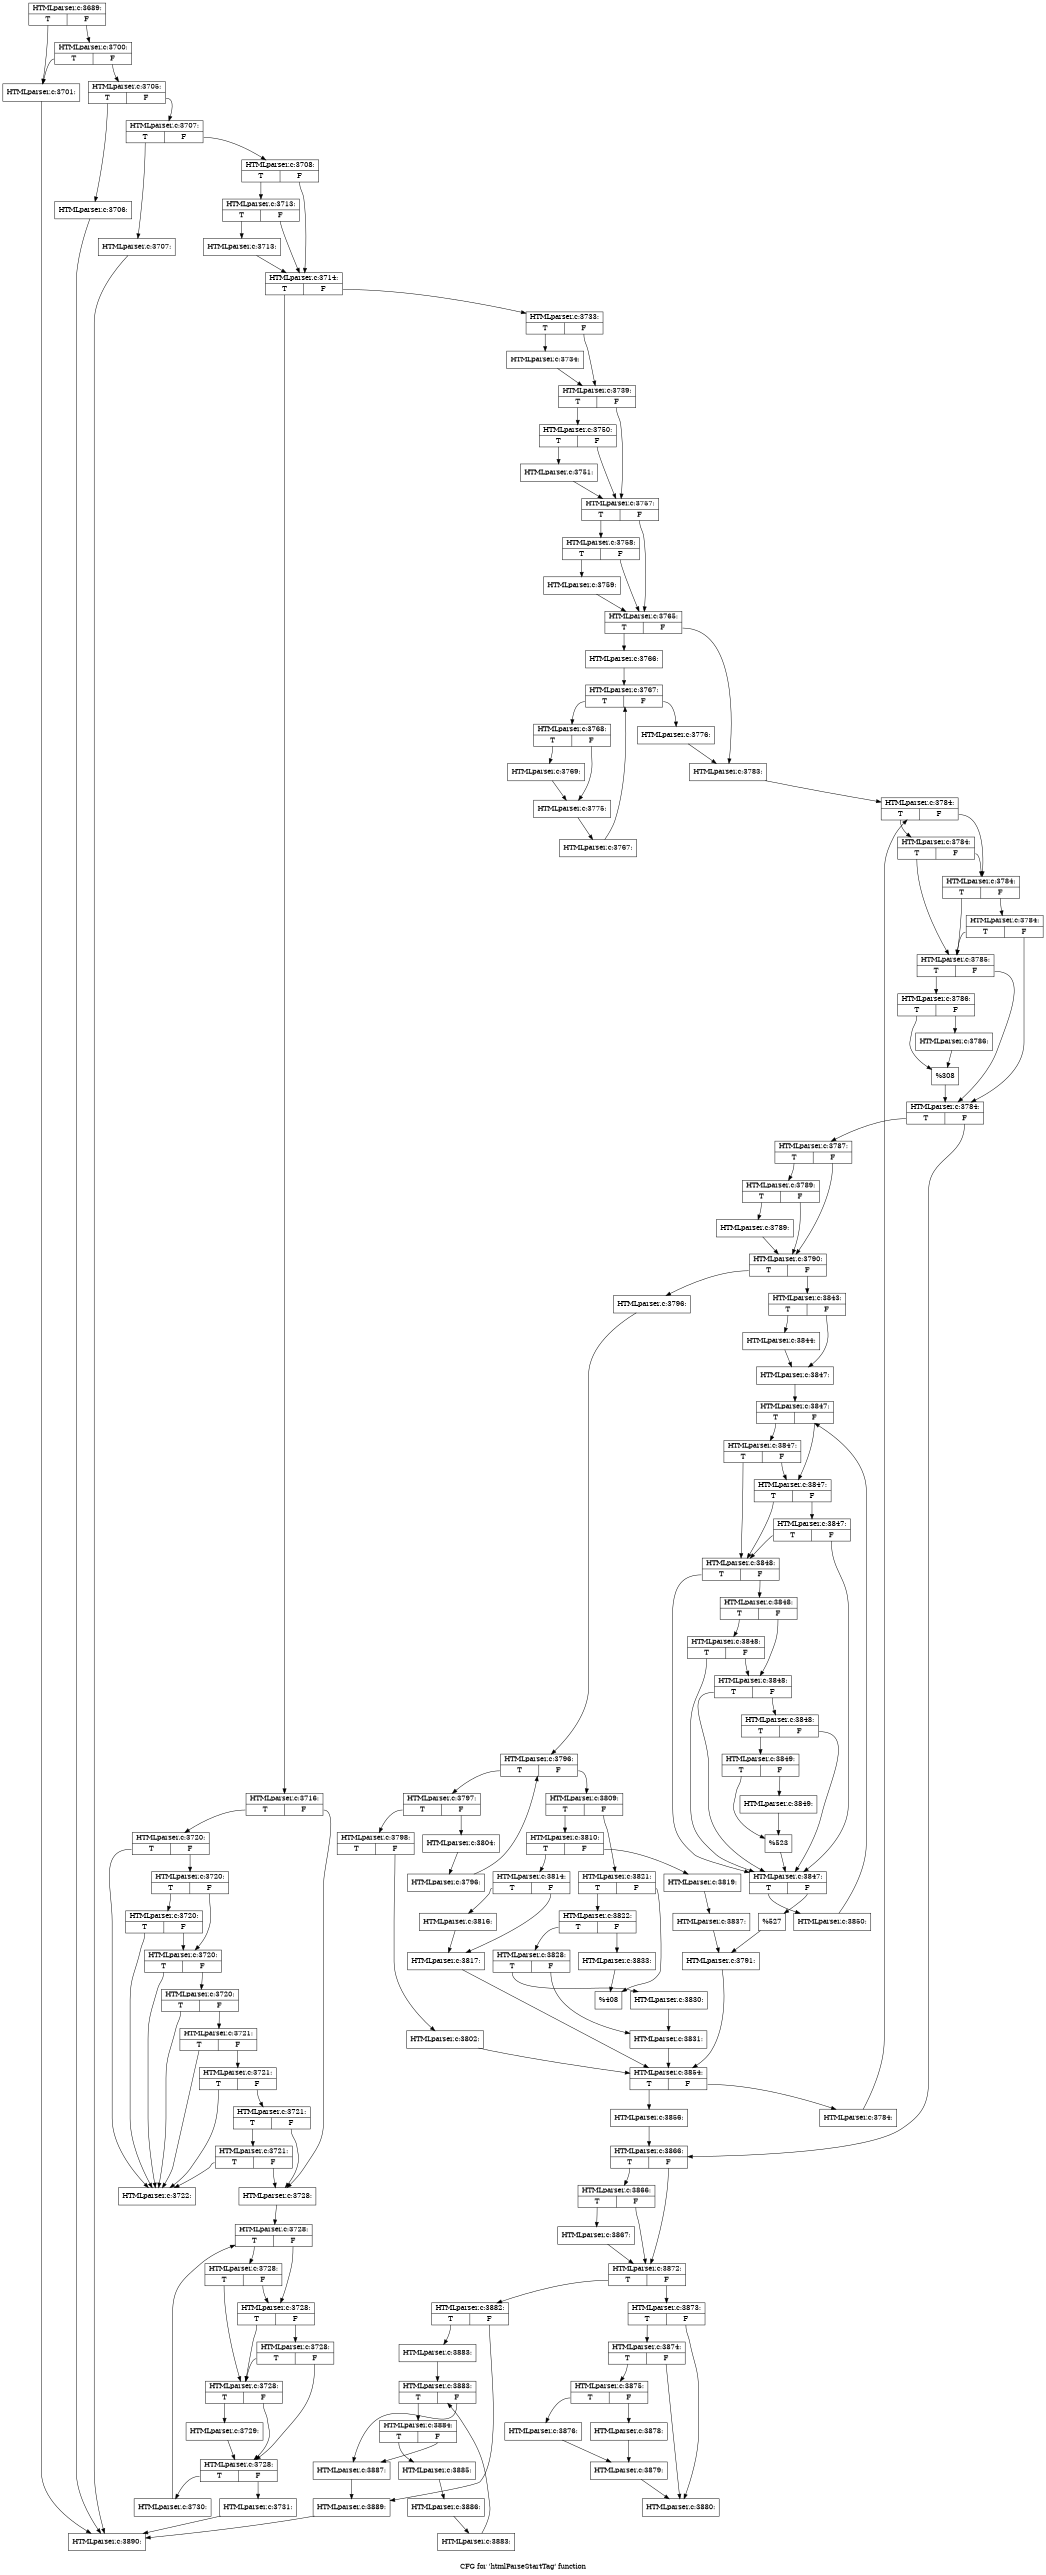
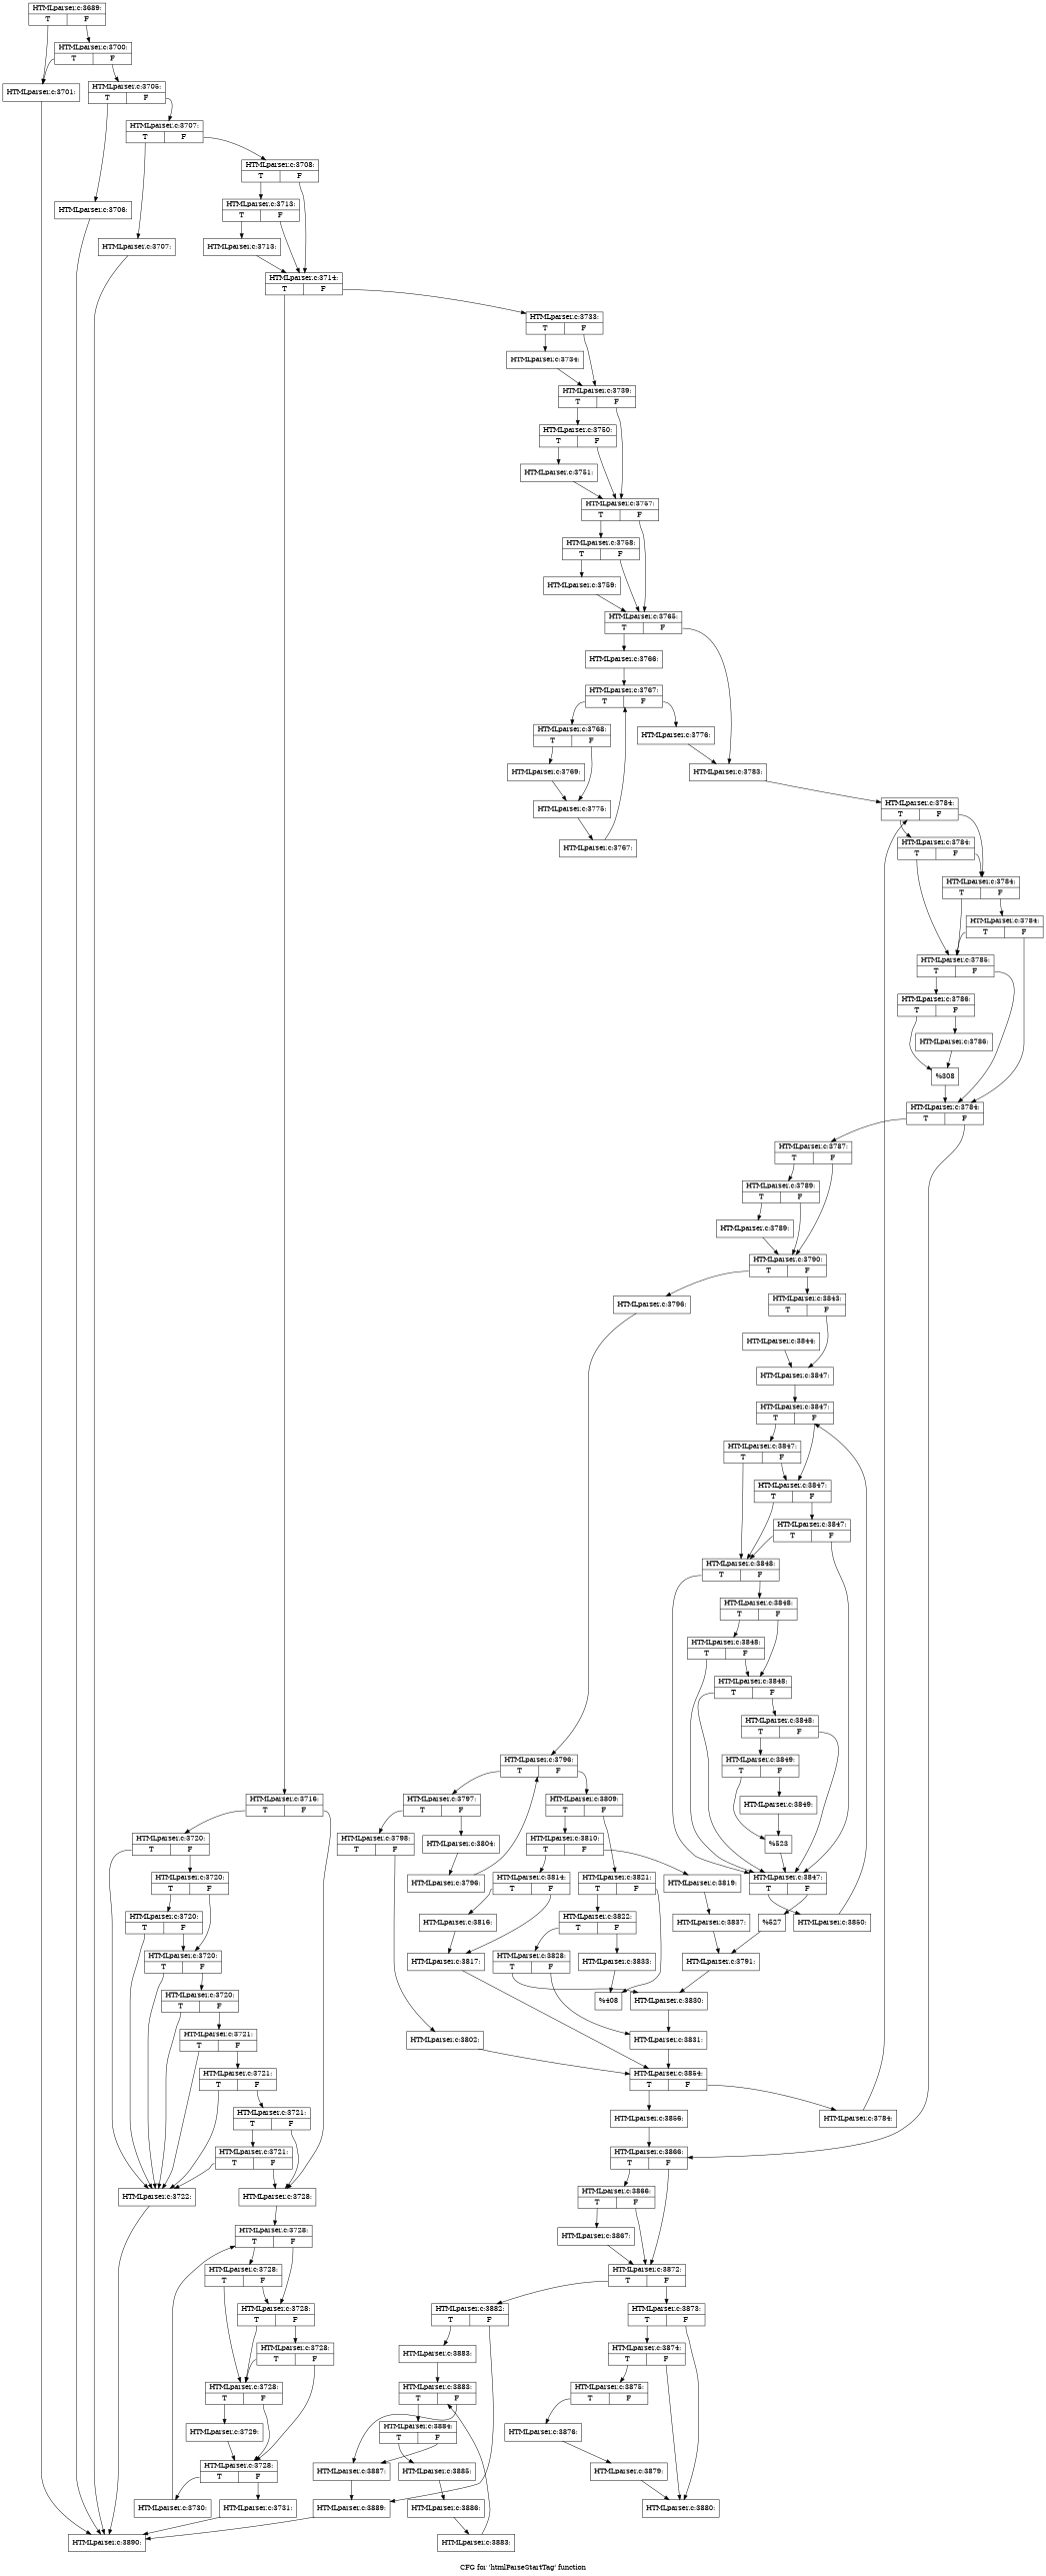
  digraph {
    label="CFG for 'htmlParseStartTag' function"
    node [shape=record]
    edge [tailport=s0]
    n1 [label="{HTMLparser.c:3689:|{<s0>T|<s1>F}}"]
    n2 [label="{HTMLparser.c:3701:}"]
    n3 [label="{HTMLparser.c:3700:|{<s0>T|<s1>F}}"]
    n4 [label="{HTMLparser.c:3890:}"]
    n5 [label="{HTMLparser.c:3705:|{<s0>T|<s1>F}}"]
    n6 [label="{HTMLparser.c:3706:}"]
    n7 [label="{HTMLparser.c:3707:|{<s0>T|<s1>F}}"]
    n8 [label="{HTMLparser.c:3707:}"]
    n9 [label="{HTMLparser.c:3708:|{<s0>T|<s1>F}}"]
    n10 [label="{HTMLparser.c:3713:|{<s0>T|<s1>F}}"]
    n11 [label="{HTMLparser.c:3714:|{<s0>T|<s1>F}}"]
    n12 [label="{HTMLparser.c:3713:}"]
    n13 [label="{HTMLparser.c:3716:|{<s0>T|<s1>F}}"]
    n14 [label="{HTMLparser.c:3733:|{<s0>T|<s1>F}}"]
    n15 [label="{HTMLparser.c:3720:|{<s0>T|<s1>F}}"]
    n16 [label="{HTMLparser.c:3728:}"]
    n17 [label="{HTMLparser.c:3734:}"]
    n18 [label="{HTMLparser.c:3739:|{<s0>T|<s1>F}}"]
    n19 [label="{HTMLparser.c:3722:}"]
    n20 [label="{HTMLparser.c:3720:|{<s0>T|<s1>F}}"]
    n21 [label="{HTMLparser.c:3728:|{<s0>T|<s1>F}}"]
    n22 [label="{HTMLparser.c:3750:|{<s0>T|<s1>F}}"]
    n23 [label="{HTMLparser.c:3757:|{<s0>T|<s1>F}}"]
    n24 [label="{HTMLparser.c:3720:|{<s0>T|<s1>F}}"]
    n25 [label="{HTMLparser.c:3720:|{<s0>T|<s1>F}}"]
    n26 [label="{HTMLparser.c:3728:|{<s0>T|<s1>F}}"]
    n27 [label="{HTMLparser.c:3728:|{<s0>T|<s1>F}}"]
    n28 [label="{HTMLparser.c:3720:|{<s0>T|<s1>F}}"]
    n29 [label="{HTMLparser.c:3721:|{<s0>T|<s1>F}}"]
    n30 [label="{HTMLparser.c:3721:|{<s0>T|<s1>F}}"]
    n31 [label="{HTMLparser.c:3721:|{<s0>T|<s1>F}}"]
    n32 [label="{HTMLparser.c:3721:|{<s0>T|<s1>F}}"]
    n33 [label="{HTMLparser.c:3728:|{<s0>T|<s1>F}}"]
    n34 [label="{HTMLparser.c:3728:|{<s0>T|<s1>F}}"]
    n35 [label="{HTMLparser.c:3728:|{<s0>T|<s1>F}}"]
    n36 [label="{HTMLparser.c:3729:}"]
    n37 [label="{HTMLparser.c:3730:}"]
    n38 [label="{HTMLparser.c:3731:}"]
    n39 [label="{HTMLparser.c:3751:}"]
    n40 [label="{HTMLparser.c:3758:|{<s0>T|<s1>F}}"]
    n41 [label="{HTMLparser.c:3765:|{<s0>T|<s1>F}}"]
    n42 [label="{HTMLparser.c:3759:}"]
    n43 [label="{HTMLparser.c:3766:}"]
    n44 [label="{HTMLparser.c:3783:}"]
    n45 [label="{HTMLparser.c:3767:|{<s0>T|<s1>F}}"]
    n46 [label="{HTMLparser.c:3784:|{<s0>T|<s1>F}}"]
    n47 [label="{HTMLparser.c:3768:|{<s0>T|<s1>F}}"]
    n48 [label="{HTMLparser.c:3776:}"]
    n49 [label="{HTMLparser.c:3784:|{<s0>T|<s1>F}}"]
    n50 [label="{HTMLparser.c:3784:|{<s0>T|<s1>F}}"]
    n51 [label="{HTMLparser.c:3769:}"]
    n52 [label="{HTMLparser.c:3775:}"]
    n53 [label="{HTMLparser.c:3767:}"]
    n54 [label="{HTMLparser.c:3785:|{<s0>T|<s1>F}}"]
    n55 [label="{HTMLparser.c:3784:|{<s0>T|<s1>F}}"]
    n56 [label="{HTMLparser.c:3784:|{<s0>T|<s1>F}}"]
    n57 [label="{HTMLparser.c:3786:|{<s0>T|<s1>F}}"]
    n58 [label="{HTMLparser.c:3787:|{<s0>T|<s1>F}}"]
    n59 [label="{HTMLparser.c:3866:|{<s0>T|<s1>F}}"]
    n60 [label="{%308}"]
    n61 [label="{HTMLparser.c:3786:}"]
    n62 [label="{HTMLparser.c:3789:|{<s0>T|<s1>F}}"]
    n63 [label="{HTMLparser.c:3790:|{<s0>T|<s1>F}}"]
    n64 [label="{HTMLparser.c:3866:|{<s0>T|<s1>F}}"]
    n65 [label="{HTMLparser.c:3872:|{<s0>T|<s1>F}}"]
    n66 [label="{HTMLparser.c:3789:}"]
    n67 [label="{HTMLparser.c:3796:}"]
    n68 [label="{HTMLparser.c:3843:|{<s0>T|<s1>F}}"]
    n69 [label="{HTMLparser.c:3867:}"]
    n70 [label="{HTMLparser.c:3882:|{<s0>T|<s1>F}}"]
    n71 [label="{HTMLparser.c:3873:|{<s0>T|<s1>F}}"]
    n72 [label="{HTMLparser.c:3796:|{<s0>T|<s1>F}}"]
    n73 [label="{HTMLparser.c:3844:}"]
    n74 [label="{HTMLparser.c:3847:}"]
    n75 [label="{HTMLparser.c:3797:|{<s0>T|<s1>F}}"]
    n76 [label="{HTMLparser.c:3809:|{<s0>T|<s1>F}}"]
    n77 [label="{HTMLparser.c:3847:|{<s0>T|<s1>F}}"]
    n78 [label="{HTMLparser.c:3798:|{<s0>T|<s1>F}}"]
    n79 [label="{HTMLparser.c:3804:}"]
    n80 [label="{HTMLparser.c:3810:|{<s0>T|<s1>F}}"]
    n81 [label="{HTMLparser.c:3821:|{<s0>T|<s1>F}}"]
    n82 [label="{HTMLparser.c:3802:}"]
    n83 [label="{HTMLparser.c:3796:}"]
    n84 [label="{HTMLparser.c:3814:|{<s0>T|<s1>F}}"]
    n85 [label="{HTMLparser.c:3819:}"]
    n86 [label="{HTMLparser.c:3822:|{<s0>T|<s1>F}}"]
    n87 [label="{%408}"]
    n88 [label="{HTMLparser.c:3854:|{<s0>T|<s1>F}}"]
    n89 [label="{HTMLparser.c:3856:}"]
    n90 [label="{HTMLparser.c:3784:}"]
    n91 [label="{HTMLparser.c:3816:}"]
    n92 [label="{HTMLparser.c:3817:}"]
    n93 [label="{HTMLparser.c:3837:}"]
    n94 [label="{HTMLparser.c:3828:|{<s0>T|<s1>F}}"]
    n95 [label="{HTMLparser.c:3833:}"]
    n96 [label="{HTMLparser.c:3791:}"]
    n97 [label="{HTMLparser.c:3830:}"]
    n98 [label="{HTMLparser.c:3831:}"]
    n99 [label="{HTMLparser.c:3847:|{<s0>T|<s1>F}}"]
    n100 [label="{HTMLparser.c:3847:|{<s0>T|<s1>F}}"]
    n101 [label="{HTMLparser.c:3848:|{<s0>T|<s1>F}}"]
    n102 [label="{HTMLparser.c:3847:|{<s0>T|<s1>F}}"]
    n103 [label="{HTMLparser.c:3847:|{<s0>T|<s1>F}}"]
    n104 [label="{HTMLparser.c:3848:|{<s0>T|<s1>F}}"]
    n105 [label="{HTMLparser.c:3850:}"]
    n106 [label="{%527}"]
    n107 [label="{HTMLparser.c:3848:|{<s0>T|<s1>F}}"]
    n108 [label="{HTMLparser.c:3848:|{<s0>T|<s1>F}}"]
    n109 [label="{HTMLparser.c:3848:|{<s0>T|<s1>F}}"]
    n110 [label="{HTMLparser.c:3849:|{<s0>T|<s1>F}}"]
    n111 [label="{%523}"]
    n112 [label="{HTMLparser.c:3849:}"]
    n113 [label="{HTMLparser.c:3883:}"]
    n114 [label="{HTMLparser.c:3889:}"]
    n115 [label="{HTMLparser.c:3874:|{<s0>T|<s1>F}}"]
    n116 [label="{HTMLparser.c:3880:}"]
    n117 [label="{HTMLparser.c:3883:|{<s0>T|<s1>F}}"]
    n118 [label="{HTMLparser.c:3875:|{<s0>T|<s1>F}}"]
    n119 [label="{HTMLparser.c:3876:}"]
-   n120 [label="{HTMLparser.c:3878:}"]
    n121 [label="{HTMLparser.c:3879:}"]
    n122 [label="{HTMLparser.c:3884:|{<s0>T|<s1>F}}"]
    n123 [label="{HTMLparser.c:3887:}"]
    n124 [label="{HTMLparser.c:3885:}"]
    n125 [label="{HTMLparser.c:3886:}"]
    n126 [label="{HTMLparser.c:3883:}"]
    n1 -> n2
    n1 -> n3 [tailport=s1]
    n2 -> n4
    n3 -> n2
    n3 -> n5 [tailport=s1]
    n5 -> n6
    n5 -> n7 [tailport=s1]
    n6 -> n4
    n7 -> n8
    n7 -> n9 [tailport=s1]
    n8 -> n4
    n9 -> n10
    n9 -> n11 [tailport=s1]
    n10 -> n11 [tailport=s1]
    n10 -> n12
    n11 -> n13
    n11 -> n14 [tailport=s1]
    n12 -> n11
    n13 -> n15
    n13 -> n16 [tailport=s1]
    n14 -> n17
    n14 -> n18 [tailport=s1]
    n15 -> n19
    n15 -> n20 [tailport=s1]
    n16 -> n21
    n17 -> n18
    n18 -> n22
    n18 -> n23 [tailport=s1]
+   n19 -> n4
    n20 -> n24
    n20 -> n25 [tailport=s1]
    n21 -> n26
    n21 -> n27 [tailport=s1]
    n22 -> n23 [tailport=s1]
    n22 -> n39
    n23 -> n40
    n23 -> n41 [tailport=s1]
    n24 -> n19
    n24 -> n25 [tailport=s1]
    n25 -> n19
    n25 -> n28 [tailport=s1]
    n26 -> n27 [tailport=s1]
    n26 -> n33
    n27 -> n33
    n27 -> n34 [tailport=s1]
    n28 -> n19
    n28 -> n29 [tailport=s1]
    n29 -> n19
    n29 -> n30 [tailport=s1]
    n30 -> n19
    n30 -> n31 [tailport=s1]
    n31 -> n16 [tailport=s1]
    n31 -> n32
    n32 -> n16 [tailport=s1]
    n32 -> n19
    n33 -> n35 [tailport=s1]
    n33 -> n36
    n34 -> n33
    n34 -> n35 [tailport=s1]
    n35 -> n37
    n35 -> n38 [tailport=s1]
    n36 -> n35
    n37 -> n21
    n38 -> n4
    n39 -> n23
    n40 -> n41 [tailport=s1]
    n40 -> n42
    n41 -> n43
    n41 -> n44 [tailport=s1]
    n42 -> n41
    n43 -> n45
    n44 -> n46
    n45 -> n47
    n45 -> n48 [tailport=s1]
    n46 -> n49
    n46 -> n50 [tailport=s1]
    n47 -> n51
    n47 -> n52 [tailport=s1]
    n48 -> n44
    n49 -> n50 [tailport=s1]
    n49 -> n54
    n50 -> n54
    n50 -> n55 [tailport=s1]
    n51 -> n52
    n52 -> n53
    n53 -> n45
    n54 -> n56 [tailport=s1]
    n54 -> n57
    n55 -> n54
    n55 -> n56 [tailport=s1]
    n56 -> n58
    n56 -> n59 [tailport=s1]
    n57 -> n60
    n57 -> n61 [tailport=s1]
    n58 -> n62
    n58 -> n63 [tailport=s1]
    n59 -> n64
    n59 -> n65 [tailport=s1]
    n60 -> n56
    n61 -> n60
    n62 -> n63 [tailport=s1]
    n62 -> n66
    n63 -> n67
    n63 -> n68 [tailport=s1]
    n64 -> n65 [tailport=s1]
    n64 -> n69
    n65 -> n70
    n65 -> n71 [tailport=s1]
    n66 -> n63
    n67 -> n72
-   n68 -> n73
    n68 -> n74 [tailport=s1]
    n69 -> n65
    n70 -> n113
    n70 -> n114 [tailport=s1]
    n71 -> n115
    n71 -> n116 [tailport=s1]
    n72 -> n75
    n72 -> n76 [tailport=s1]
    n73 -> n74
    n74 -> n77
    n75 -> n78
    n75 -> n79 [tailport=s1]
    n76 -> n80
    n76 -> n81 [tailport=s1]
    n77 -> n99
    n77 -> n100 [tailport=s1]
    n78 -> n82 [tailport=s1]
    n79 -> n83
    n80 -> n84
    n80 -> n85 [tailport=s1]
    n81 -> n86
    n81 -> n87 [tailport=s1]
    n82 -> n88
    n83 -> n72
    n84 -> n91
    n84 -> n92 [tailport=s1]
    n85 -> n93
    n86 -> n94
    n86 -> n95 [tailport=s1]
    n88 -> n89
    n88 -> n90 [tailport=s1]
    n89 -> n59
    n90 -> n46
    n91 -> n92
    n92 -> n88
    n93 -> n96
    n94 -> n97
    n94 -> n98 [tailport=s1]
    n95 -> n87
-   n96 -> n88
+   n96 -> n97
    n97 -> n98
    n98 -> n88
    n99 -> n100 [tailport=s1]
    n99 -> n101
    n100 -> n101
    n100 -> n102 [tailport=s1]
    n101 -> n103
    n101 -> n104 [tailport=s1]
    n102 -> n101
    n102 -> n103 [tailport=s1]
    n103 -> n105
    n103 -> n106 [tailport=s1]
    n104 -> n107
    n104 -> n108 [tailport=s1]
    n105 -> n77
    n106 -> n96
    n107 -> n103
    n107 -> n108 [tailport=s1]
    n108 -> n103
    n108 -> n109 [tailport=s1]
    n109 -> n103 [tailport=s1]
    n109 -> n110
    n110 -> n111
    n110 -> n112 [tailport=s1]
    n111 -> n103
    n112 -> n111
    n113 -> n117
    n114 -> n4
    n115 -> n116 [tailport=s1]
    n115 -> n118
    n117 -> n122
    n117 -> n123 [tailport=s1]
    n118 -> n119
-   n118 -> n120 [tailport=s1]
    n119 -> n121
-   n120 -> n121
    n121 -> n116
    n122 -> n123 [tailport=s1]
    n122 -> n124
    n123 -> n114
    n124 -> n125
    n125 -> n126
    n126 -> n117
  }
